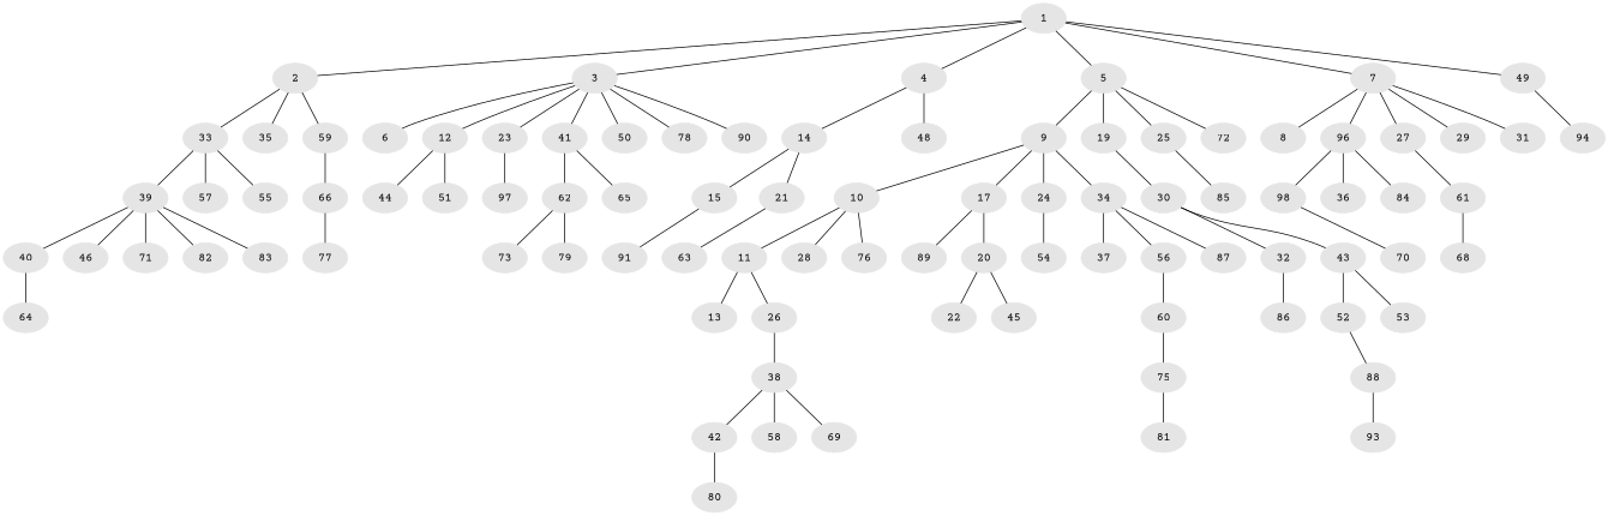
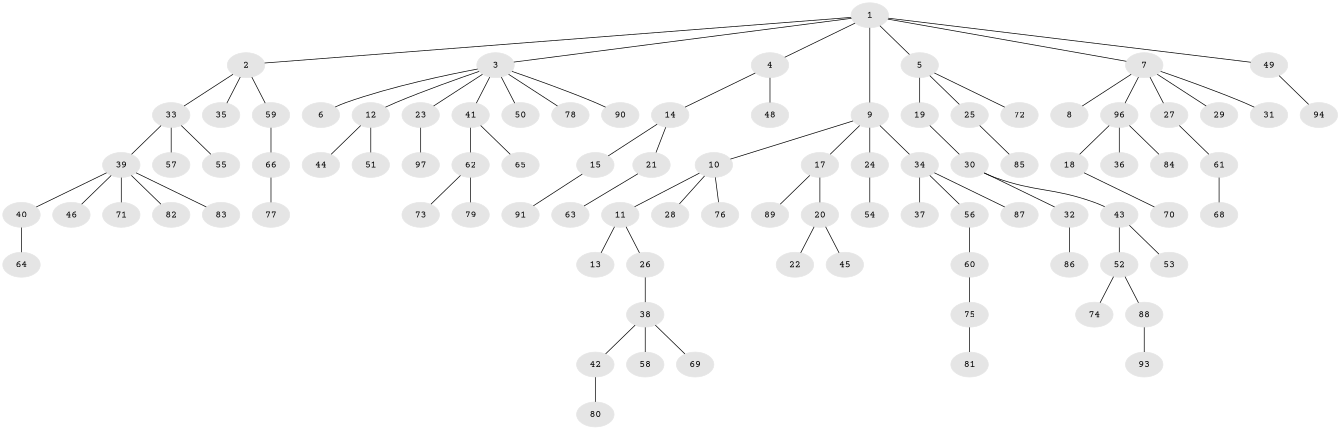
  graph {
    fontname="Courier Prime"
    node [color=gray90 fontname="Courier Prime" style=filled]
    edge [fontname="Courier Prime"]
    1
    2
    3
    4
    5
    7
    49
    33
    35
    59
    6
    12
    23
    41
    50
    78
    90
    14
    48
    9
    19
    25
    72
    8
    n25 [label=96]
    27
    29
    31
    94
    39
    57
    55
    66
    44
    51
    n36 [label=97]
    62
    65
    15
    21
    10
    17
    24
    34
    30
    85
-   18 [label=98]
+   18
    36
    84
    61
    11
    28
    76
    89
    20
    54
    37
    56
    87
    13
    26
    38
    91
    63
    70
    22
    45
    32
    43
    42
    58
    69
    68
    86
    52
    53
    40
    46
    71
    82
    83
    60
    80
    64
    73
    79
+   74
    88
    93
    75
    77
    81
    1 -- 2
    1 -- 3
    1 -- 4
    1 -- 5
    1 -- 7
    1 -- 49
    2 -- 33
    2 -- 35
    2 -- 59
    3 -- 6
    3 -- 12
    3 -- 23
    3 -- 41
    3 -- 50
    3 -- 78
    3 -- 90
    4 -- 14
    4 -- 48
-   5 -- 9
+   1 -- 9
    5 -- 19
    5 -- 25
    5 -- 72
    7 -- 8
    7 -- n25
    7 -- 27
    7 -- 29
    7 -- 31
    49 -- 94
    33 -- 39
    33 -- 57
    33 -- 55
    59 -- 66
    12 -- 44
    12 -- 51
    23 -- n36
    41 -- 62
    41 -- 65
    14 -- 15
    14 -- 21
    9 -- 10
    9 -- 17
    9 -- 24
    9 -- 34
    19 -- 30
    25 -- 85
    n25 -- 18
    n25 -- 36
    n25 -- 84
    27 -- 61
    39 -- 40
    39 -- 46
    39 -- 71
    39 -- 82
    39 -- 83
    66 -- 77
    62 -- 73
    62 -- 79
    15 -- 91
    21 -- 63
    10 -- 11
    10 -- 28
    10 -- 76
    17 -- 89
    17 -- 20
    24 -- 54
    34 -- 37
    34 -- 56
    34 -- 87
    30 -- 32
    30 -- 43
    18 -- 70
    61 -- 68
    11 -- 13
    11 -- 26
    20 -- 22
    20 -- 45
    56 -- 60
    26 -- 38
    38 -- 42
    38 -- 58
    38 -- 69
    32 -- 86
    43 -- 52
    43 -- 53
    42 -- 80
+   52 -- 74
    52 -- 88
    40 -- 64
    60 -- 75
    88 -- 93
    75 -- 81
  }
